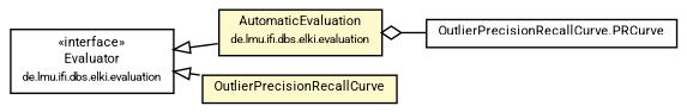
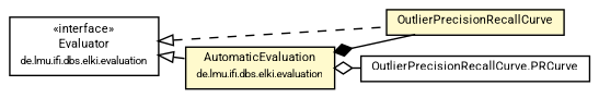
  digraph {
    nodesep=0.15
    rankdir=LR
    ranksep=0.25
    node [fontcolor=black fontname=Roboto fontsize=8 margin=0 shape=plaintext]
    edge [arrowtail=empty color=black dir=back fontname=Roboto fontsize=7 labelfontname=Roboto labelfontsize=7 weight=9]
    n1 [height=0 label=<<table title="de.lmu.ifi.dbs.elki.evaluation.AutomaticEvaluation" border="0" cellborder="1" cellspacing="0" cellpadding="2" bgcolor="LemonChiffon" href="../AutomaticEvaluation.html" target="_parent"> 		<tr><td><table border="0" cellspacing="0" cellpadding="1"> 		<tr><td align="center" balign="center"> <font face="Roboto">AutomaticEvaluation</font> </td></tr> 		<tr><td align="center" balign="center"> <font face="Roboto" point-size="7.0">de.lmu.ifi.dbs.elki.evaluation</font> </td></tr> 		</table></td></tr> 		</table>> width=0]
    n2 [height=0 label=<<table title="de.lmu.ifi.dbs.elki.evaluation.outlier.OutlierPrecisionRecallCurve" border="0" cellborder="1" cellspacing="0" cellpadding="2" bgcolor="lemonChiffon" href="OutlierPrecisionRecallCurve.html" target="_parent"> 		<tr><td><table border="0" cellspacing="0" cellpadding="1"> 		<tr><td align="center" balign="center"> <font face="Roboto">OutlierPrecisionRecallCurve</font> </td></tr> 		</table></td></tr> 		</table>> width=0]
    n3 [height=0 label=<<table title="de.lmu.ifi.dbs.elki.evaluation.outlier.OutlierPrecisionRecallCurve.PRCurve" border="0" cellborder="1" cellspacing="0" cellpadding="2" href="OutlierPrecisionRecallCurve.PRCurve.html" target="_parent"> 		<tr><td><table border="0" cellspacing="0" cellpadding="1"> 		<tr><td align="center" balign="center"> <font face="Roboto">OutlierPrecisionRecallCurve.PRCurve</font> </td></tr> 		</table></td></tr> 		</table>> width=0]
    n4 [height=0 label=<<table title="de.lmu.ifi.dbs.elki.evaluation.Evaluator" border="0" cellborder="1" cellspacing="0" cellpadding="2" href="../Evaluator.html" target="_parent"> 		<tr><td><table border="0" cellspacing="0" cellpadding="1"> 		<tr><td align="center" balign="center"> &#171;interface&#187; </td></tr> 		<tr><td align="center" balign="center"> <font face="Roboto">Evaluator</font> </td></tr> 		<tr><td align="center" balign="center"> <font face="Roboto" point-size="7.0">de.lmu.ifi.dbs.elki.evaluation</font> </td></tr> 		</table></td></tr> 		</table>> width=0]
+   n1 -> n2 [arrowhead=none arrowtail=diamond weight=6]
    n1 -> n3 [arrowhead=none arrowtail=ediamond weight=4]
    n4 -> n1 [style=solid]
    n4 -> n2 [style=dashed]
  }
